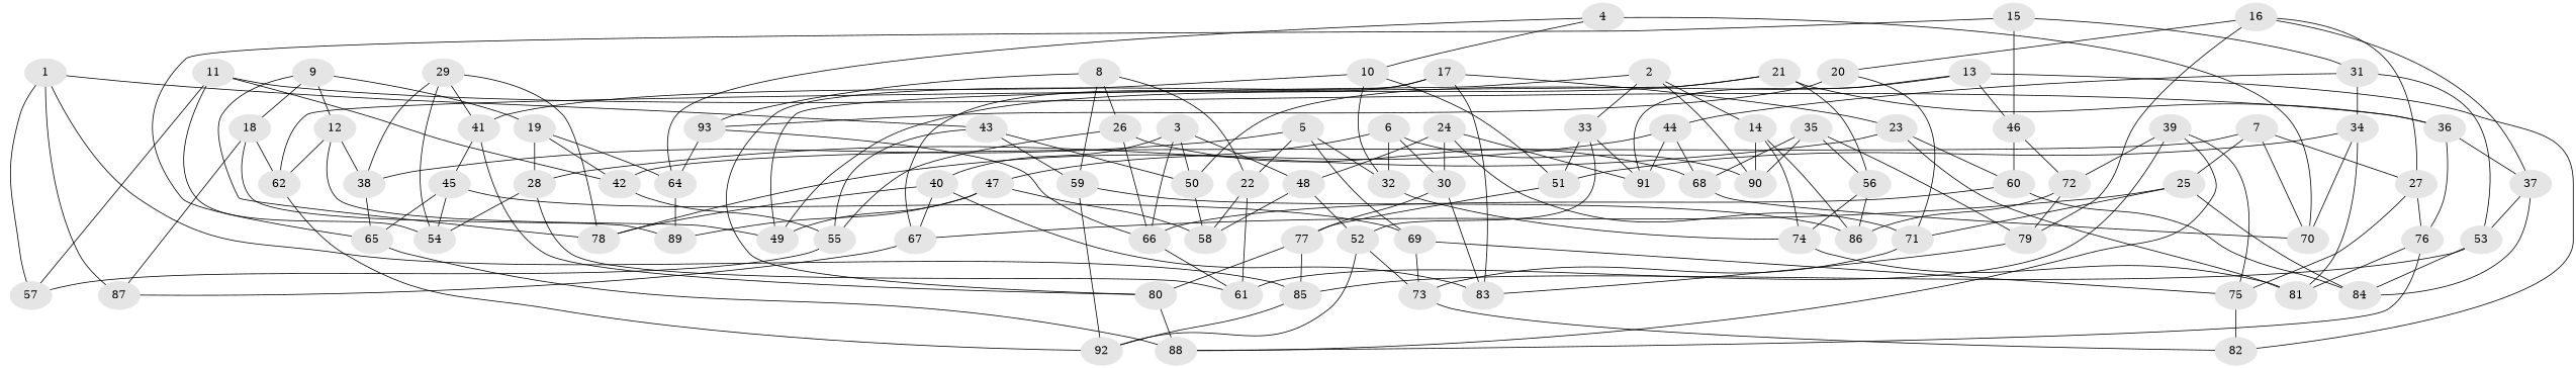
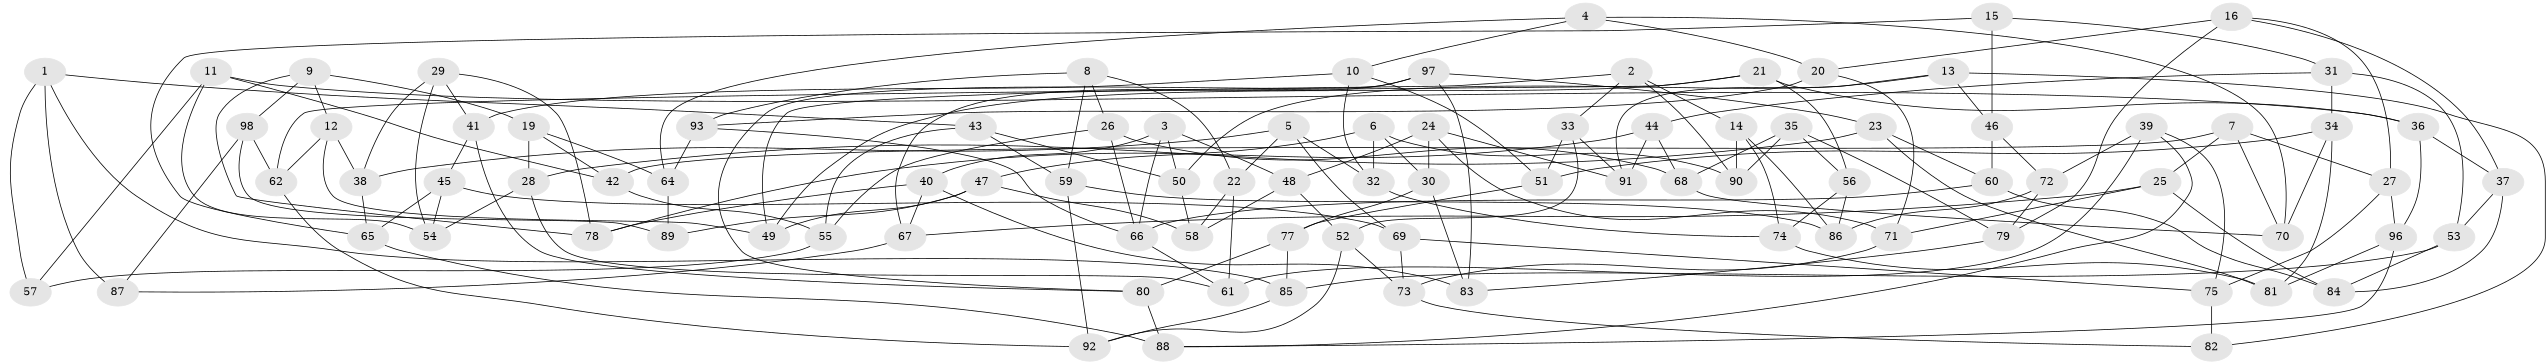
  graph {
    node [color=gray90 style=filled]
    1
    43
    57
    85
    87
    50
    59
    55
    92
    2
    14
    33
    49
    90
    74
    86
    51
    91
    52
    3
    40
    48
    66
    78
    67
    83
    58
    61
    4
    10
    20
    64
    70
    32
    41
    n36 [label=93]
    71
    89
    5
    22
    38
    69
    65
    75
    73
    6
    30
    47
    77
    7
    25
    27
    42
    84
-   76
+   76 [label=96]
    8
    26
    68
    9
    12
-   18
+   18 [label=98]
    19
    62
    28
    80
    45
    11
    36
    54
    37
    13
    46
    82
    60
    72
    81
    15
    31
    34
    44
    53
    88
    16
    79
-   17
+   17 [label=97]
    23
    21
    56
    24
    29
    35
    39
    1 -- 43
    1 -- 57
    1 -- 85
    1 -- 87
    43 -- 50
    43 -- 59
    43 -- 55
    85 -- 92
    50 -- 58
    59 -- 92
    59 -- 86
    55 -- 57
    2 -- 14
    2 -- 33
    2 -- 49
    2 -- 90
    14 -- 90
    14 -- 74
    14 -- 86
    33 -- 51
    33 -- 91
    33 -- 52
    74 -- 81
    51 -- 77
    52 -- 92
    52 -- 73
    3 -- 50
    3 -- 40
    3 -- 48
    3 -- 66
    40 -- 78
    40 -- 67
    40 -- 83
    48 -- 52
    48 -- 58
    66 -- 61
    67 -- 87
    4 -- 10
+   4 -- 20
    4 -- 64
    4 -- 70
    10 -- 51
    10 -- 32
    10 -- 41
    20 -- n36
    20 -- 71
    64 -- 89
    32 -- 74
    41 -- 80
    41 -- 45
    n36 -- 66
    n36 -- 64
    71 -- 73
    5 -- 32
    5 -- 22
    5 -- 38
    5 -- 69
    22 -- 58
    22 -- 61
    38 -- 65
    69 -- 75
    69 -- 73
    65 -- 88
    75 -- 82
    73 -- 82
    6 -- 90
    6 -- 32
    6 -- 30
    6 -- 47
    30 -- 83
    30 -- 77
    47 -- 49
    47 -- 58
    47 -- 89
    77 -- 85
    77 -- 80
    7 -- 70
    7 -- 25
    7 -- 27
    7 -- 42
    25 -- 67
    25 -- 71
    25 -- 84
    27 -- 75
    27 -- 76
    42 -- 55
    76 -- 81
    76 -- 88
    8 -- 59
    8 -- n36
    8 -- 22
    8 -- 26
    26 -- 55
    26 -- 66
    26 -- 68
    68 -- 70
    9 -- 78
    9 -- 12
    9 -- 18
    9 -- 19
    12 -- 49
    12 -- 38
    12 -- 62
    18 -- 87
    18 -- 89
    18 -- 62
    19 -- 64
    19 -- 42
    19 -- 28
    62 -- 92
    28 -- 61
    28 -- 54
    80 -- 88
    45 -- 69
    45 -- 65
    45 -- 54
    11 -- 57
    11 -- 42
    11 -- 36
    11 -- 54
    36 -- 76
    36 -- 37
    37 -- 84
    37 -- 53
    13 -- 50
    13 -- 91
    13 -- 46
    13 -- 82
    46 -- 60
    46 -- 72
    60 -- 66
    60 -- 84
    72 -- 86
    72 -- 79
    15 -- 65
    15 -- 46
    15 -- 31
    31 -- 34
    31 -- 44
    31 -- 53
    34 -- 51
    34 -- 70
    34 -- 81
    44 -- 91
    44 -- 78
    44 -- 68
    53 -- 85
    53 -- 84
    16 -- 20
    16 -- 27
    16 -- 37
    16 -- 79
    79 -- 83
    17 -- 67
    17 -- 83
    17 -- 80
    17 -- 23
    23 -- 28
    23 -- 60
    23 -- 81
    21 -- 49
    21 -- 62
    21 -- 36
    21 -- 56
    56 -- 74
    56 -- 86
    24 -- 91
    24 -- 48
    24 -- 71
    24 -- 30
    29 -- 78
    29 -- 41
    29 -- 38
    29 -- 54
    35 -- 90
    35 -- 68
    35 -- 79
    35 -- 56
    39 -- 61
    39 -- 75
    39 -- 72
    39 -- 88
  }
